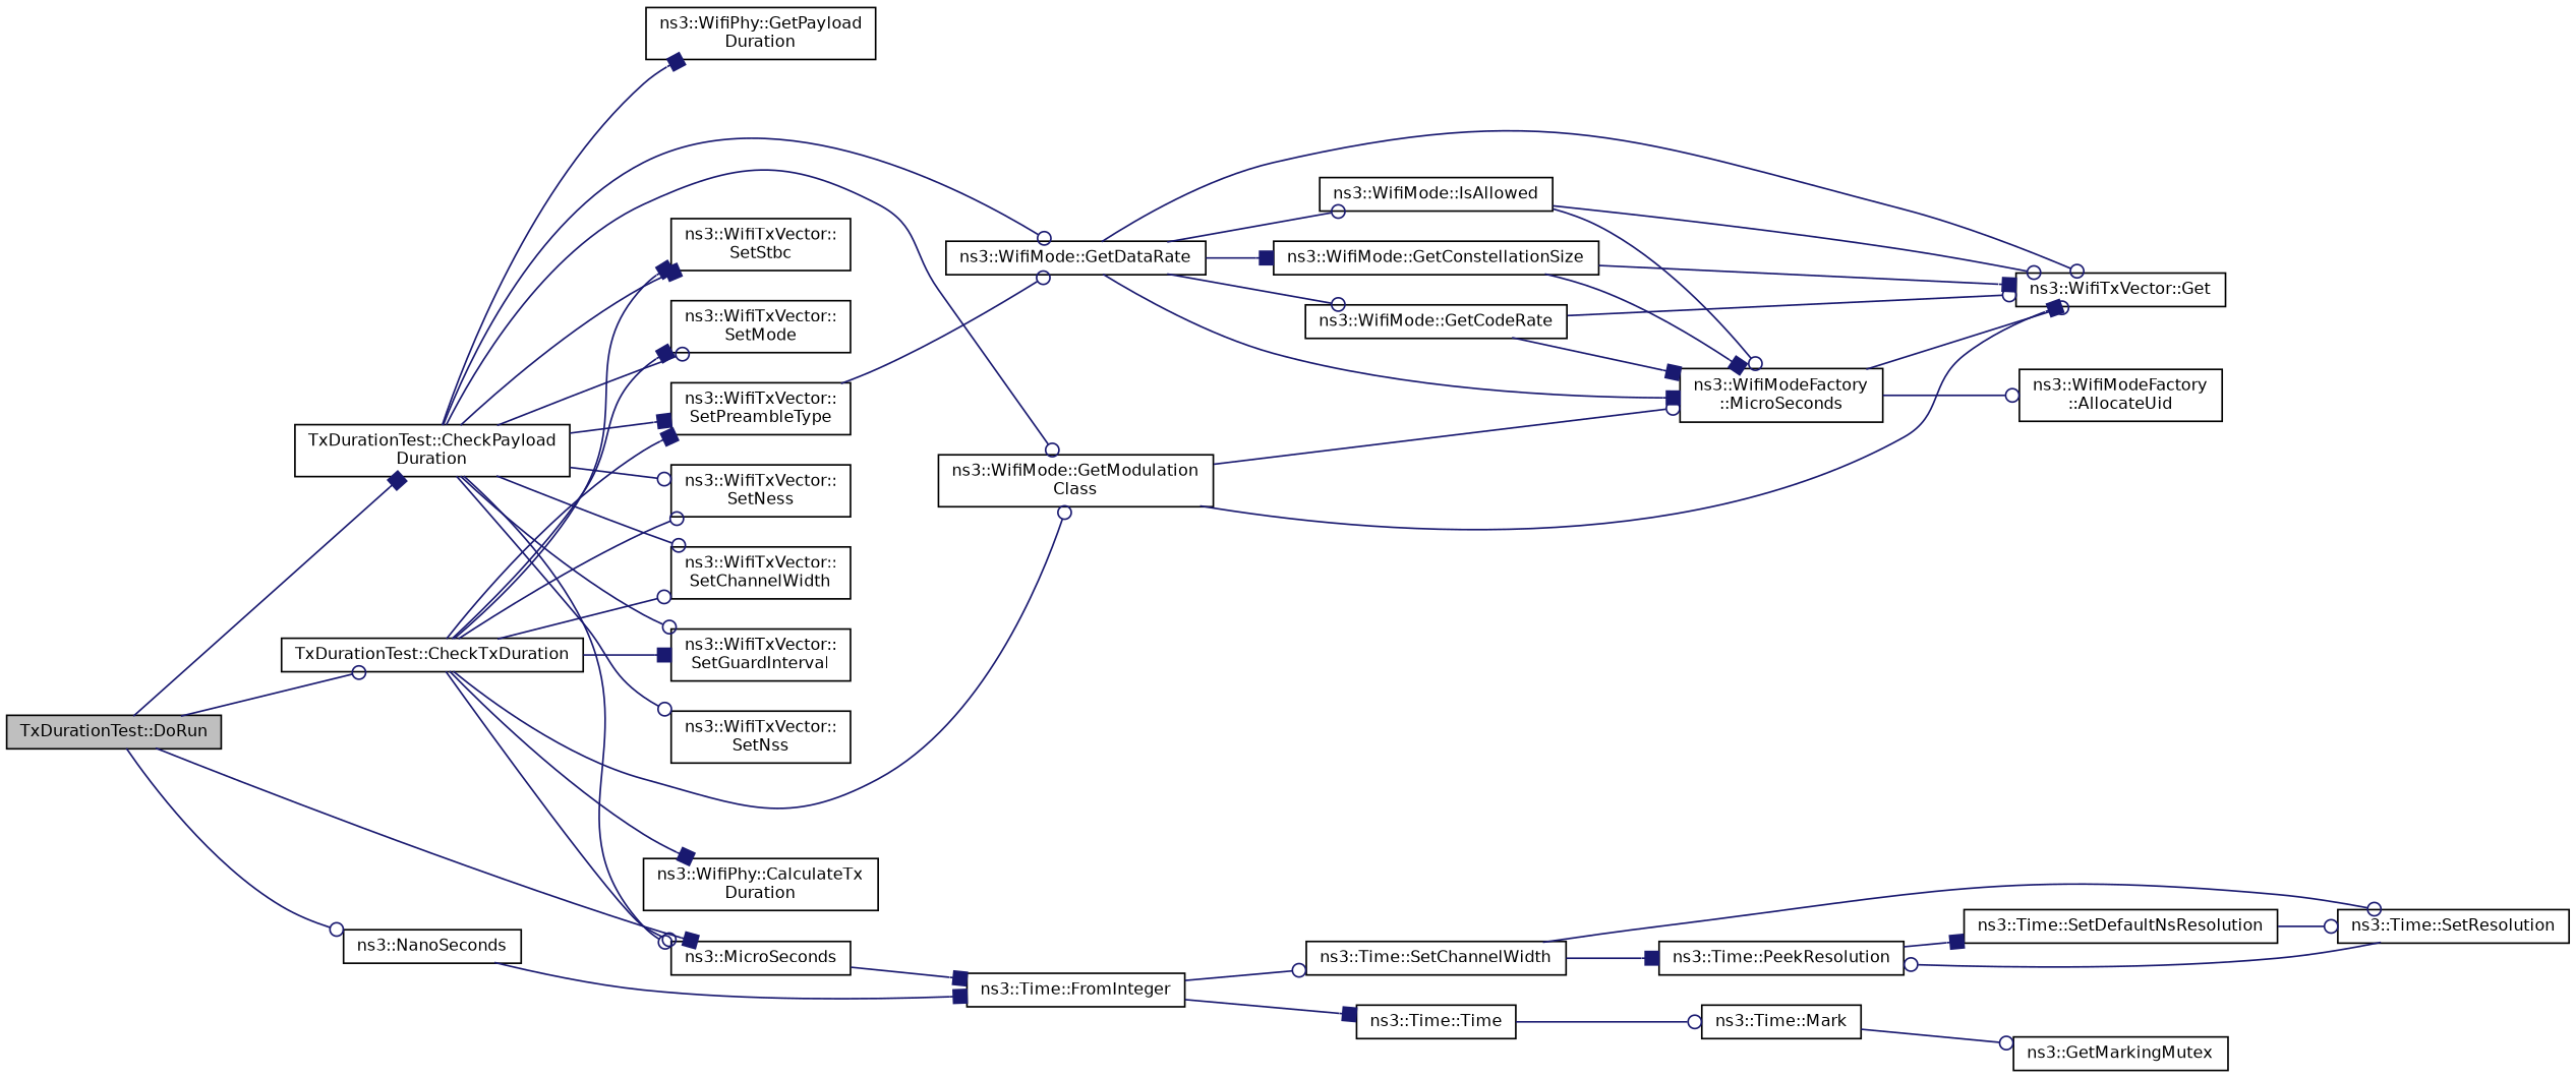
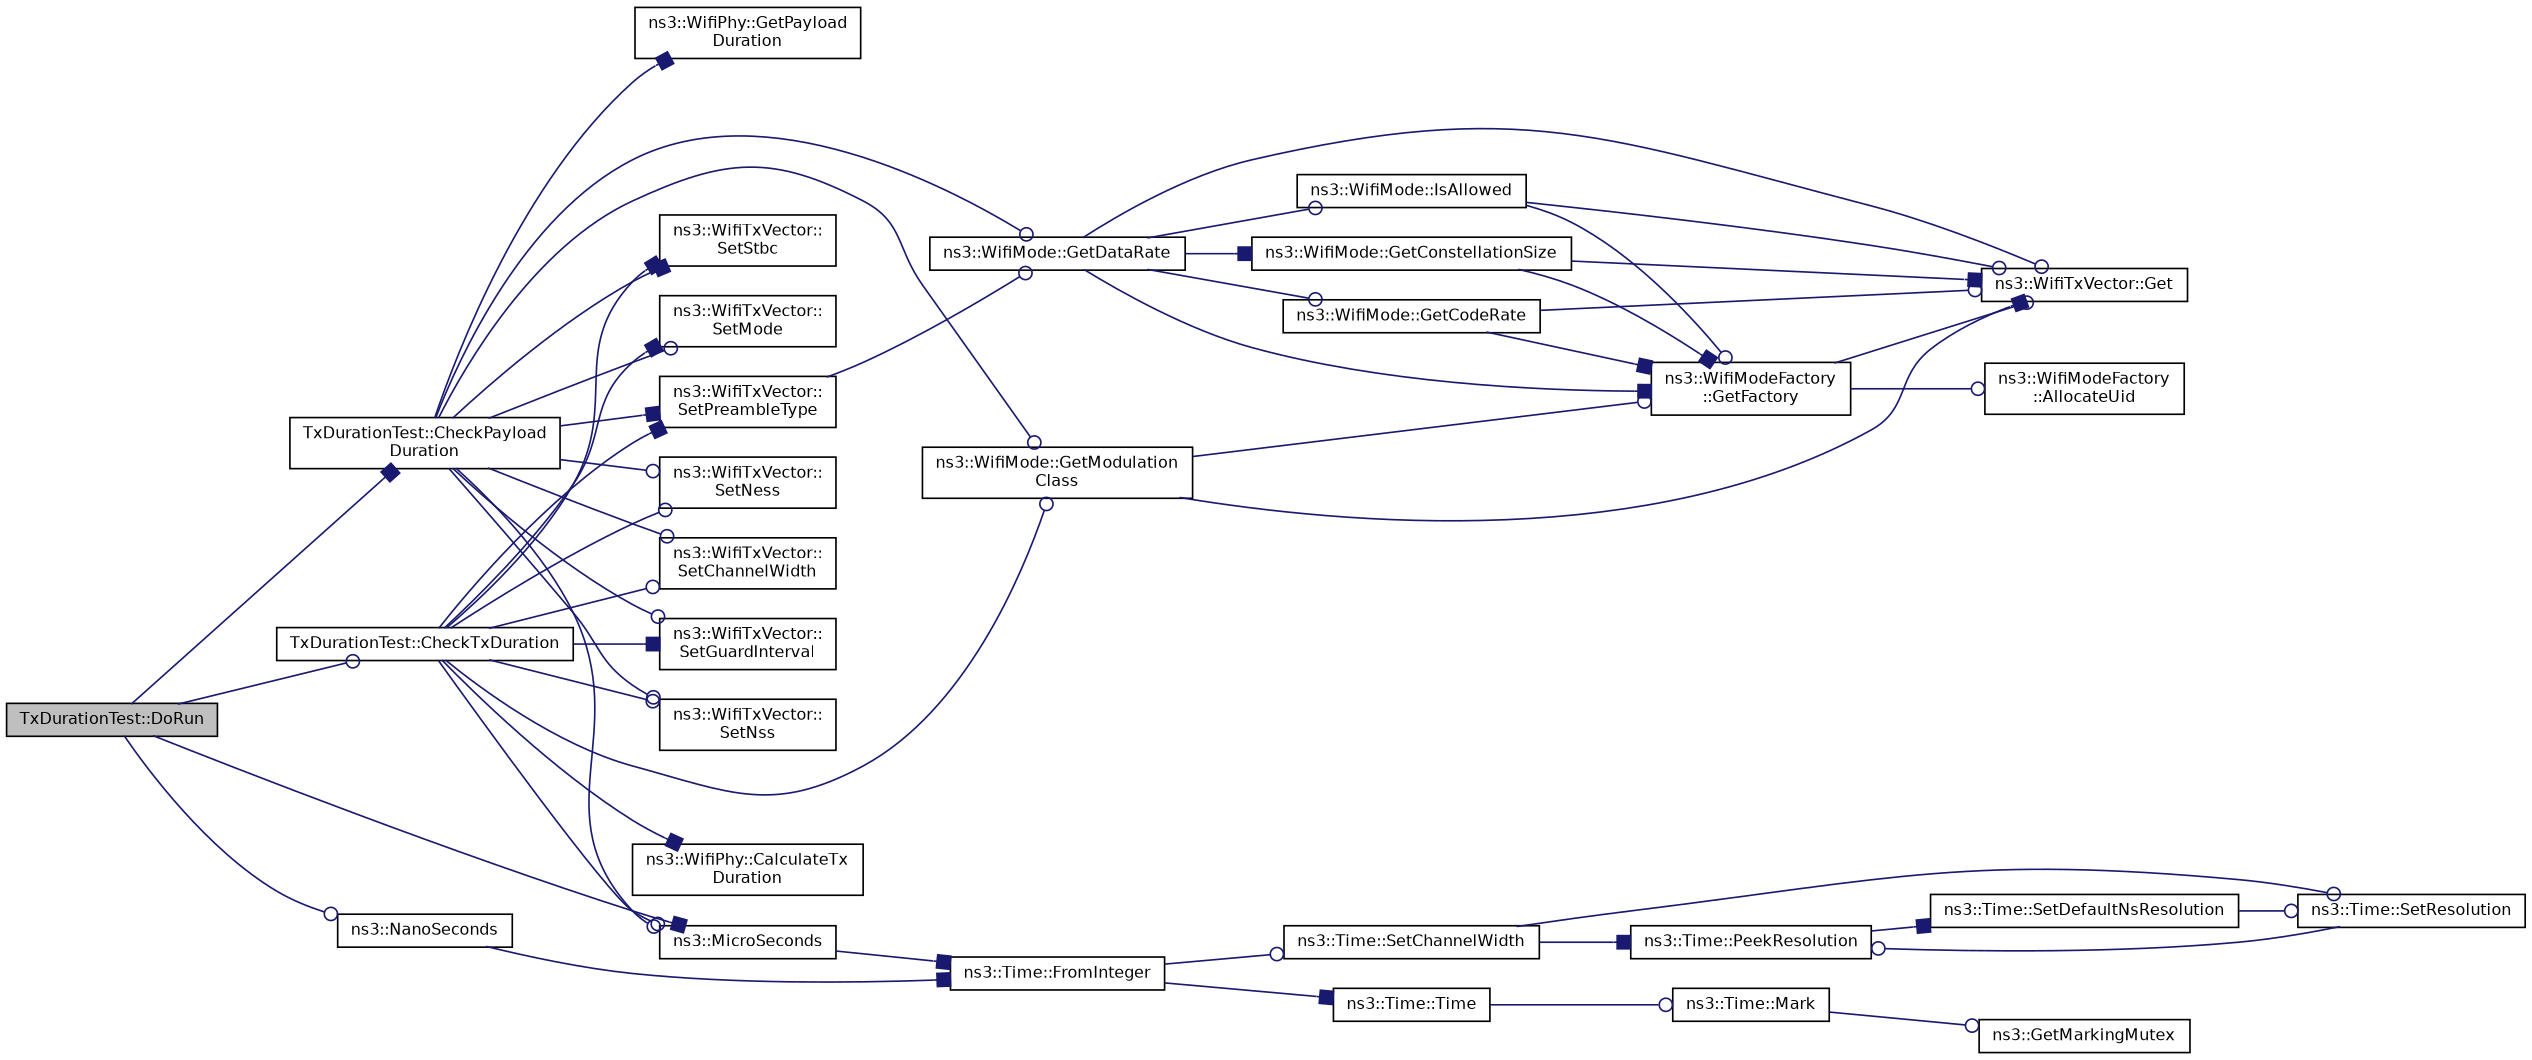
  digraph {
    fontname="DejaVu Sans"
    rankdir=LR
    node [color=black fillcolor=white fontname="DejaVu Sans" fontsize=10 shape=record style=filled]
    edge [arrowhead=odot color=midnightblue fontname="DejaVu Sans" fontsize=10 labelfontname=Helvetica labelfontsize=10 style=solid]
    n1 [fillcolor=grey75 fontcolor=black height=0.2 label="TxDurationTest::DoRun" width=0.4]
    n2 [height=0.2 label="TxDurationTest::CheckPayload\lDuration" width=0.4]
    n3 [height=0.2 label="ns3::MicroSeconds" width=0.4]
    n4 [height=0.2 label="TxDurationTest::CheckTxDuration" width=0.4]
    n5 [height=0.2 label="ns3::NanoSeconds" width=0.4]
    n6 [height=0.2 label="ns3::WifiTxVector::\lSetMode" width=0.4]
    n7 [height=0.2 label="ns3::WifiTxVector::\lSetPreambleType" width=0.4]
    n8 [height=0.2 label="ns3::WifiTxVector::\lSetChannelWidth" width=0.4]
    n9 [height=0.2 label="ns3::WifiTxVector::\lSetGuardInterval" width=0.4]
    n10 [height=0.2 label="ns3::WifiTxVector::\lSetNss" width=0.4]
    n11 [height=0.2 label="ns3::WifiTxVector::\lSetStbc" width=0.4]
    n12 [height=0.2 label="ns3::WifiTxVector::\lSetNess" width=0.4]
    n13 [height=0.2 label="ns3::WifiMode::GetModulation\lClass" width=0.4]
    n14 [height=0.2 label="ns3::WifiPhy::GetPayload\lDuration" width=0.4]
    n15 [height=0.2 label="ns3::WifiMode::GetDataRate" width=0.4]
    n16 [height=0.2 label="ns3::Time::FromInteger" width=0.4]
    n17 [height=0.2 label="ns3::WifiPhy::CalculateTx\lDuration" width=0.4]
-   n18 [height=0.2 label="ns3::WifiModeFactory\l::MicroSeconds" width=0.4]
+   n18 [height=0.2 label="ns3::WifiModeFactory\l::GetFactory" width=0.4]
    n19 [height=0.2 label="ns3::WifiTxVector::Get" width=0.4]
    n20 [height=0.2 label="ns3::WifiMode::GetConstellationSize" width=0.4]
    n21 [height=0.2 label="ns3::WifiMode::GetCodeRate" width=0.4]
    n22 [height=0.2 label="ns3::WifiMode::IsAllowed" width=0.4]
    n23 [height=0.2 label="ns3::WifiModeFactory\l::AllocateUid" width=0.4]
    n24 [height=0.2 label="ns3::Time::SetChannelWidth" width=0.4]
    n25 [height=0.2 label="ns3::Time::Time" width=0.4]
    n26 [height=0.2 label="ns3::Time::PeekResolution" width=0.4]
    n27 [height=0.2 label="ns3::Time::SetResolution" width=0.4]
    n28 [height=0.2 label="ns3::Time::Mark" width=0.4]
    n29 [height=0.2 label="ns3::Time::SetDefaultNsResolution" width=0.4]
    n30 [height=0.2 label="ns3::GetMarkingMutex" width=0.4]
    n1 -> n2 [arrowhead=box]
    n1 -> n3 [arrowhead=box]
    n1 -> n4
    n1 -> n5
    n2 -> n3
    n2 -> n6
    n2 -> n7 [arrowhead=box]
    n2 -> n8
    n2 -> n9
    n2 -> n10
    n2 -> n11 [arrowhead=box]
    n2 -> n12
    n2 -> n13
    n2 -> n14 [arrowhead=box]
    n2 -> n15
    n3 -> n16 [arrowhead=box]
    n4 -> n3
    n4 -> n6 [arrowhead=box]
    n4 -> n7 [arrowhead=box]
    n4 -> n8
    n4 -> n9 [arrowhead=box]
+   n4 -> n10
    n4 -> n11 [arrowhead=box]
    n4 -> n12
    n4 -> n13
    n4 -> n17 [arrowhead=box]
    n5 -> n16 [arrowhead=box]
    n7 -> n15
    n13 -> n18
    n13 -> n19 [arrowhead=box]
    n15 -> n18 [arrowhead=box]
    n15 -> n19
    n15 -> n20 [arrowhead=box]
    n15 -> n21
    n15 -> n22
    n16 -> n24
    n16 -> n25 [arrowhead=box]
    n18 -> n19
    n18 -> n23
    n20 -> n18 [arrowhead=box]
    n20 -> n19 [arrowhead=box]
    n21 -> n18 [arrowhead=box]
    n21 -> n19
    n22 -> n18
    n22 -> n19
    n24 -> n26 [arrowhead=box]
    n24 -> n27
    n25 -> n28
    n26 -> n29 [arrowhead=box]
    n27 -> n26
    n28 -> n30
    n29 -> n27
  }
